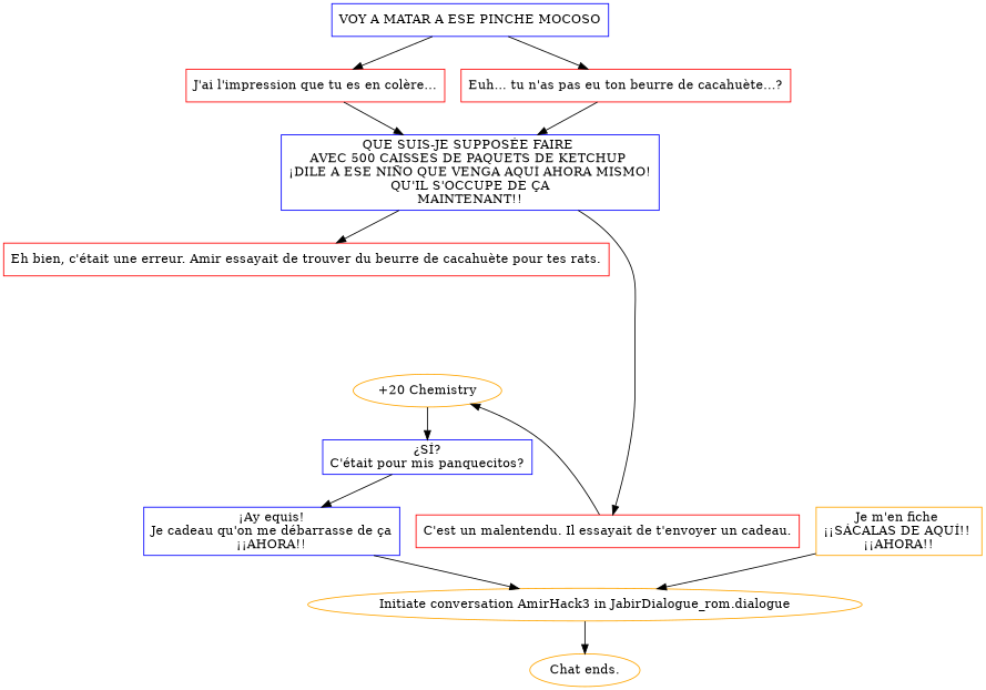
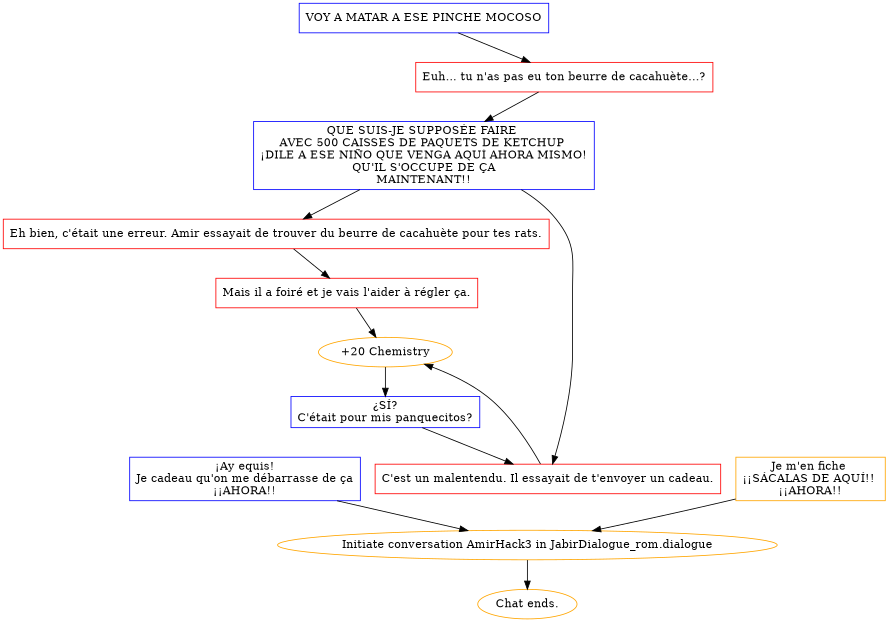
  digraph {
    node [color=red shape=box]
    n1 [color=blue label="VOY A MATAR A ESE PINCHE MOCOSO"]
-   n2 [label="J'ai l'impression que tu es en colère..."]
    n3 [label="Euh... tu n'as pas eu ton beurre de cacahuète...?"]
    n4 [color=blue label="QUE SUIS-JE SUPPOSÉE FAIRE \nAVEC 500 CAISSES DE PAQUETS DE KETCHUP \n¡DILE A ESE NIÑO QUE VENGA AQUÍ AHORA MISMO!\nQU'IL S'OCCUPE DE ÇA\nMAINTENANT!!"]
    n5 [label="Eh bien, c'était une erreur. Amir essayait de trouver du beurre de cacahuète pour tes rats."]
    n6 [label="C'est un malentendu. Il essayait de t'envoyer un cadeau."]
+   n7 [label="Mais il a foiré et je vais l'aider à régler ça."]
    n8 [color=orange label="+20 Chemistry" shape=""]
    n9 [color=orange label="Je m'en fiche \n¡¡SÁCALAS DE AQUÍ!! \n¡¡AHORA!!"]
    n10 [color=orange label="Initiate conversation AmirHack3 in JabirDialogue_rom.dialogue" shape=""]
    n11 [color=blue label="¿SÍ?\nC'était pour mis panquecitos?"]
    "Chat ends." [color=orange shape=""]
    n13 [color=blue label="¡Ay equis!\nJe cadeau qu'on me débarrasse de ça\n¡¡AHORA!!"]
-   n1 -> n2
    n1 -> n3
-   n2 -> n4
    n3 -> n4
    n4 -> n5
    n4 -> n6
+   n5 -> n7
    n6 -> n8
+   n7 -> n8
    n8 -> n11
    n9 -> n10
    n10 -> "Chat ends."
-   n11 -> n13
+   n11 -> n6
    n13 -> n10
  }
